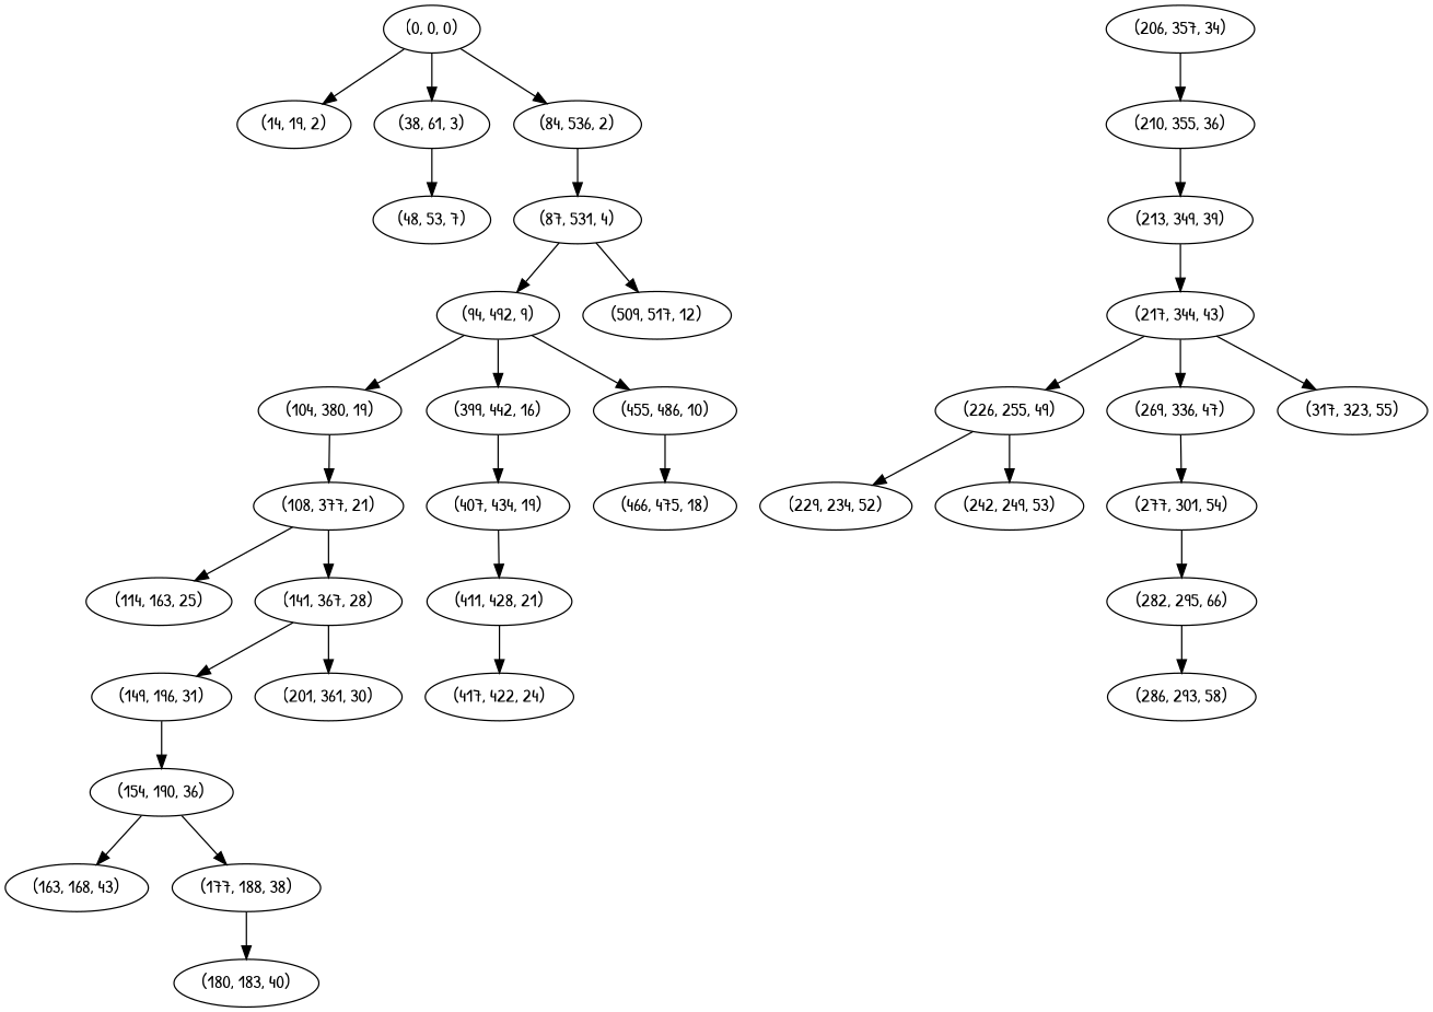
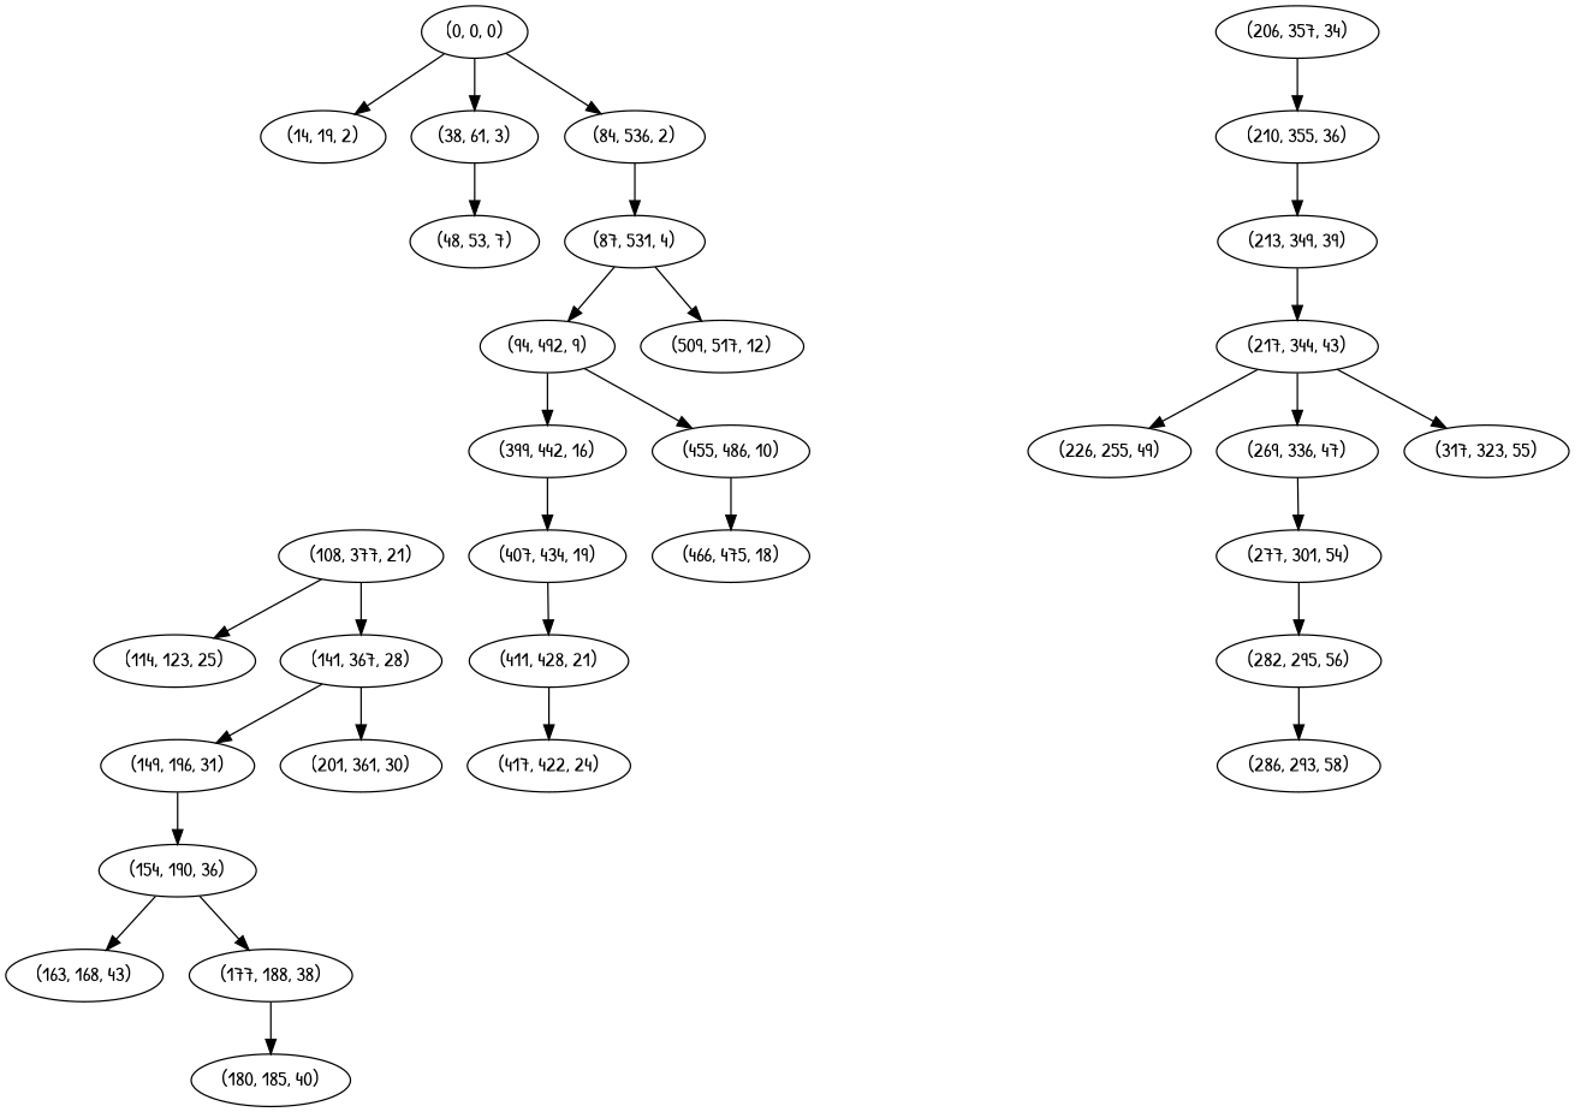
  digraph {
    fontname="Patrick Hand"
    node [fontname="Patrick Hand"]
    edge [fontname="Patrick Hand"]
    "(0, 0, 0)"
    "(14, 19, 2)"
    "(38, 61, 3)"
    "(84, 536, 2)"
    "(48, 53, 7)"
    "(87, 531, 4)"
    "(94, 492, 9)"
    "(509, 517, 12)"
-   "(104, 380, 19)"
    "(399, 442, 16)"
    "(455, 486, 10)"
    n12 [label="(108, 377, 21)"]
    "(407, 434, 19)"
    "(466, 475, 18)"
-   "(114, 123, 25)" [label="(114, 163, 25)"]
+   "(114, 123, 25)"
    "(141, 367, 28)"
    "(149, 196, 31)"
    "(201, 361, 30)"
    "(154, 190, 36)"
    "(163, 168, 43)"
    "(177, 188, 38)"
-   "(180, 185, 40)" [label="(180, 183, 40)"]
+   "(180, 185, 40)"
    "(206, 357, 34)"
    "(210, 355, 36)"
    "(213, 349, 39)"
    "(217, 344, 43)"
    "(226, 255, 49)"
    "(269, 336, 47)"
    "(317, 323, 55)"
-   "(229, 234, 52)"
-   "(242, 249, 53)"
    "(277, 301, 54)"
-   "(282, 295, 56)" [label="(282, 295, 66)"]
+   "(282, 295, 56)"
    "(286, 293, 58)"
    "(411, 428, 21)"
    "(417, 422, 24)"
    "(0, 0, 0)" -> "(14, 19, 2)"
    "(0, 0, 0)" -> "(38, 61, 3)"
    "(0, 0, 0)" -> "(84, 536, 2)"
    "(38, 61, 3)" -> "(48, 53, 7)"
    "(84, 536, 2)" -> "(87, 531, 4)"
    "(87, 531, 4)" -> "(94, 492, 9)"
    "(87, 531, 4)" -> "(509, 517, 12)"
-   "(94, 492, 9)" -> "(104, 380, 19)"
    "(94, 492, 9)" -> "(399, 442, 16)"
    "(94, 492, 9)" -> "(455, 486, 10)"
-   "(104, 380, 19)" -> n12
    "(399, 442, 16)" -> "(407, 434, 19)"
    "(455, 486, 10)" -> "(466, 475, 18)"
    n12 -> "(114, 123, 25)"
    n12 -> "(141, 367, 28)"
    "(407, 434, 19)" -> "(411, 428, 21)"
    "(141, 367, 28)" -> "(149, 196, 31)"
    "(141, 367, 28)" -> "(201, 361, 30)"
    "(149, 196, 31)" -> "(154, 190, 36)"
    "(154, 190, 36)" -> "(163, 168, 43)"
    "(154, 190, 36)" -> "(177, 188, 38)"
    "(177, 188, 38)" -> "(180, 185, 40)"
    "(206, 357, 34)" -> "(210, 355, 36)"
    "(210, 355, 36)" -> "(213, 349, 39)"
    "(213, 349, 39)" -> "(217, 344, 43)"
    "(217, 344, 43)" -> "(226, 255, 49)"
    "(217, 344, 43)" -> "(269, 336, 47)"
    "(217, 344, 43)" -> "(317, 323, 55)"
-   "(226, 255, 49)" -> "(229, 234, 52)"
-   "(226, 255, 49)" -> "(242, 249, 53)"
    "(269, 336, 47)" -> "(277, 301, 54)"
    "(277, 301, 54)" -> "(282, 295, 56)"
    "(282, 295, 56)" -> "(286, 293, 58)"
    "(411, 428, 21)" -> "(417, 422, 24)"
  }
